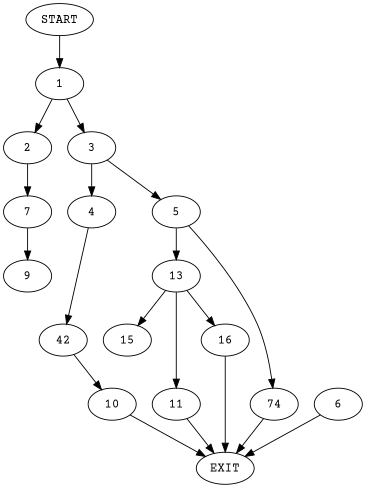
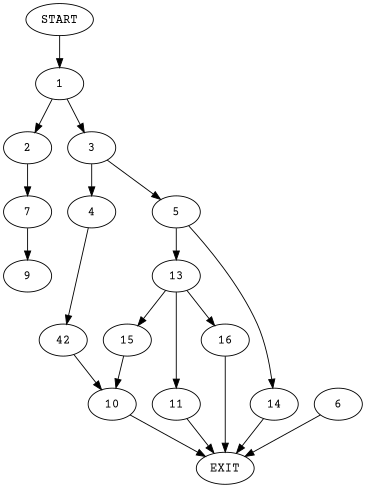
  digraph {
    fontname="Courier Prime"
    node [fontname="Courier Prime"]
    edge [fontname="Courier Prime"]
    n1 [label=START]
    1
    2
    3
    n5 [label=EXIT]
    7
    4
    5
    6
    9
    n11 [label=42]
    13
-   14 [label=74]
+   14
    11
    10
    15
    16
    n1 -> 1
    1 -> 2
    1 -> 3
    2 -> 7
    3 -> 4
    3 -> 5
    7 -> 9
    4 -> n11
    5 -> 13
    5 -> 14
    6 -> n5
    n11 -> 10
    13 -> 11
    13 -> 15
    13 -> 16
    14 -> n5
    11 -> n5
    10 -> n5
+   15 -> 10
    16 -> n5
  }
